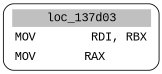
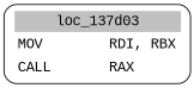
  digraph {
-   n1 [fontname="Courier New" label=<<table border="0" cellborder="0" cellpadding="3"><tr><td align="center" colspan="2" bgcolor="grey">loc_137d03</td></tr><tr><td align="left">MOV        RDI, RBX</td></tr><tr><td align="left">MOV       RAX</td></tr></table>> shape=Mrecord]
+   n1 [fontname="Courier New" label=<<table border="0" cellborder="0" cellpadding="3"><tr><td align="center" colspan="2" bgcolor="grey">loc_137d03</td></tr><tr><td align="left">MOV        RDI, RBX</td></tr><tr><td align="left">CALL       RAX</td></tr></table>> shape=Mrecord]
  }
